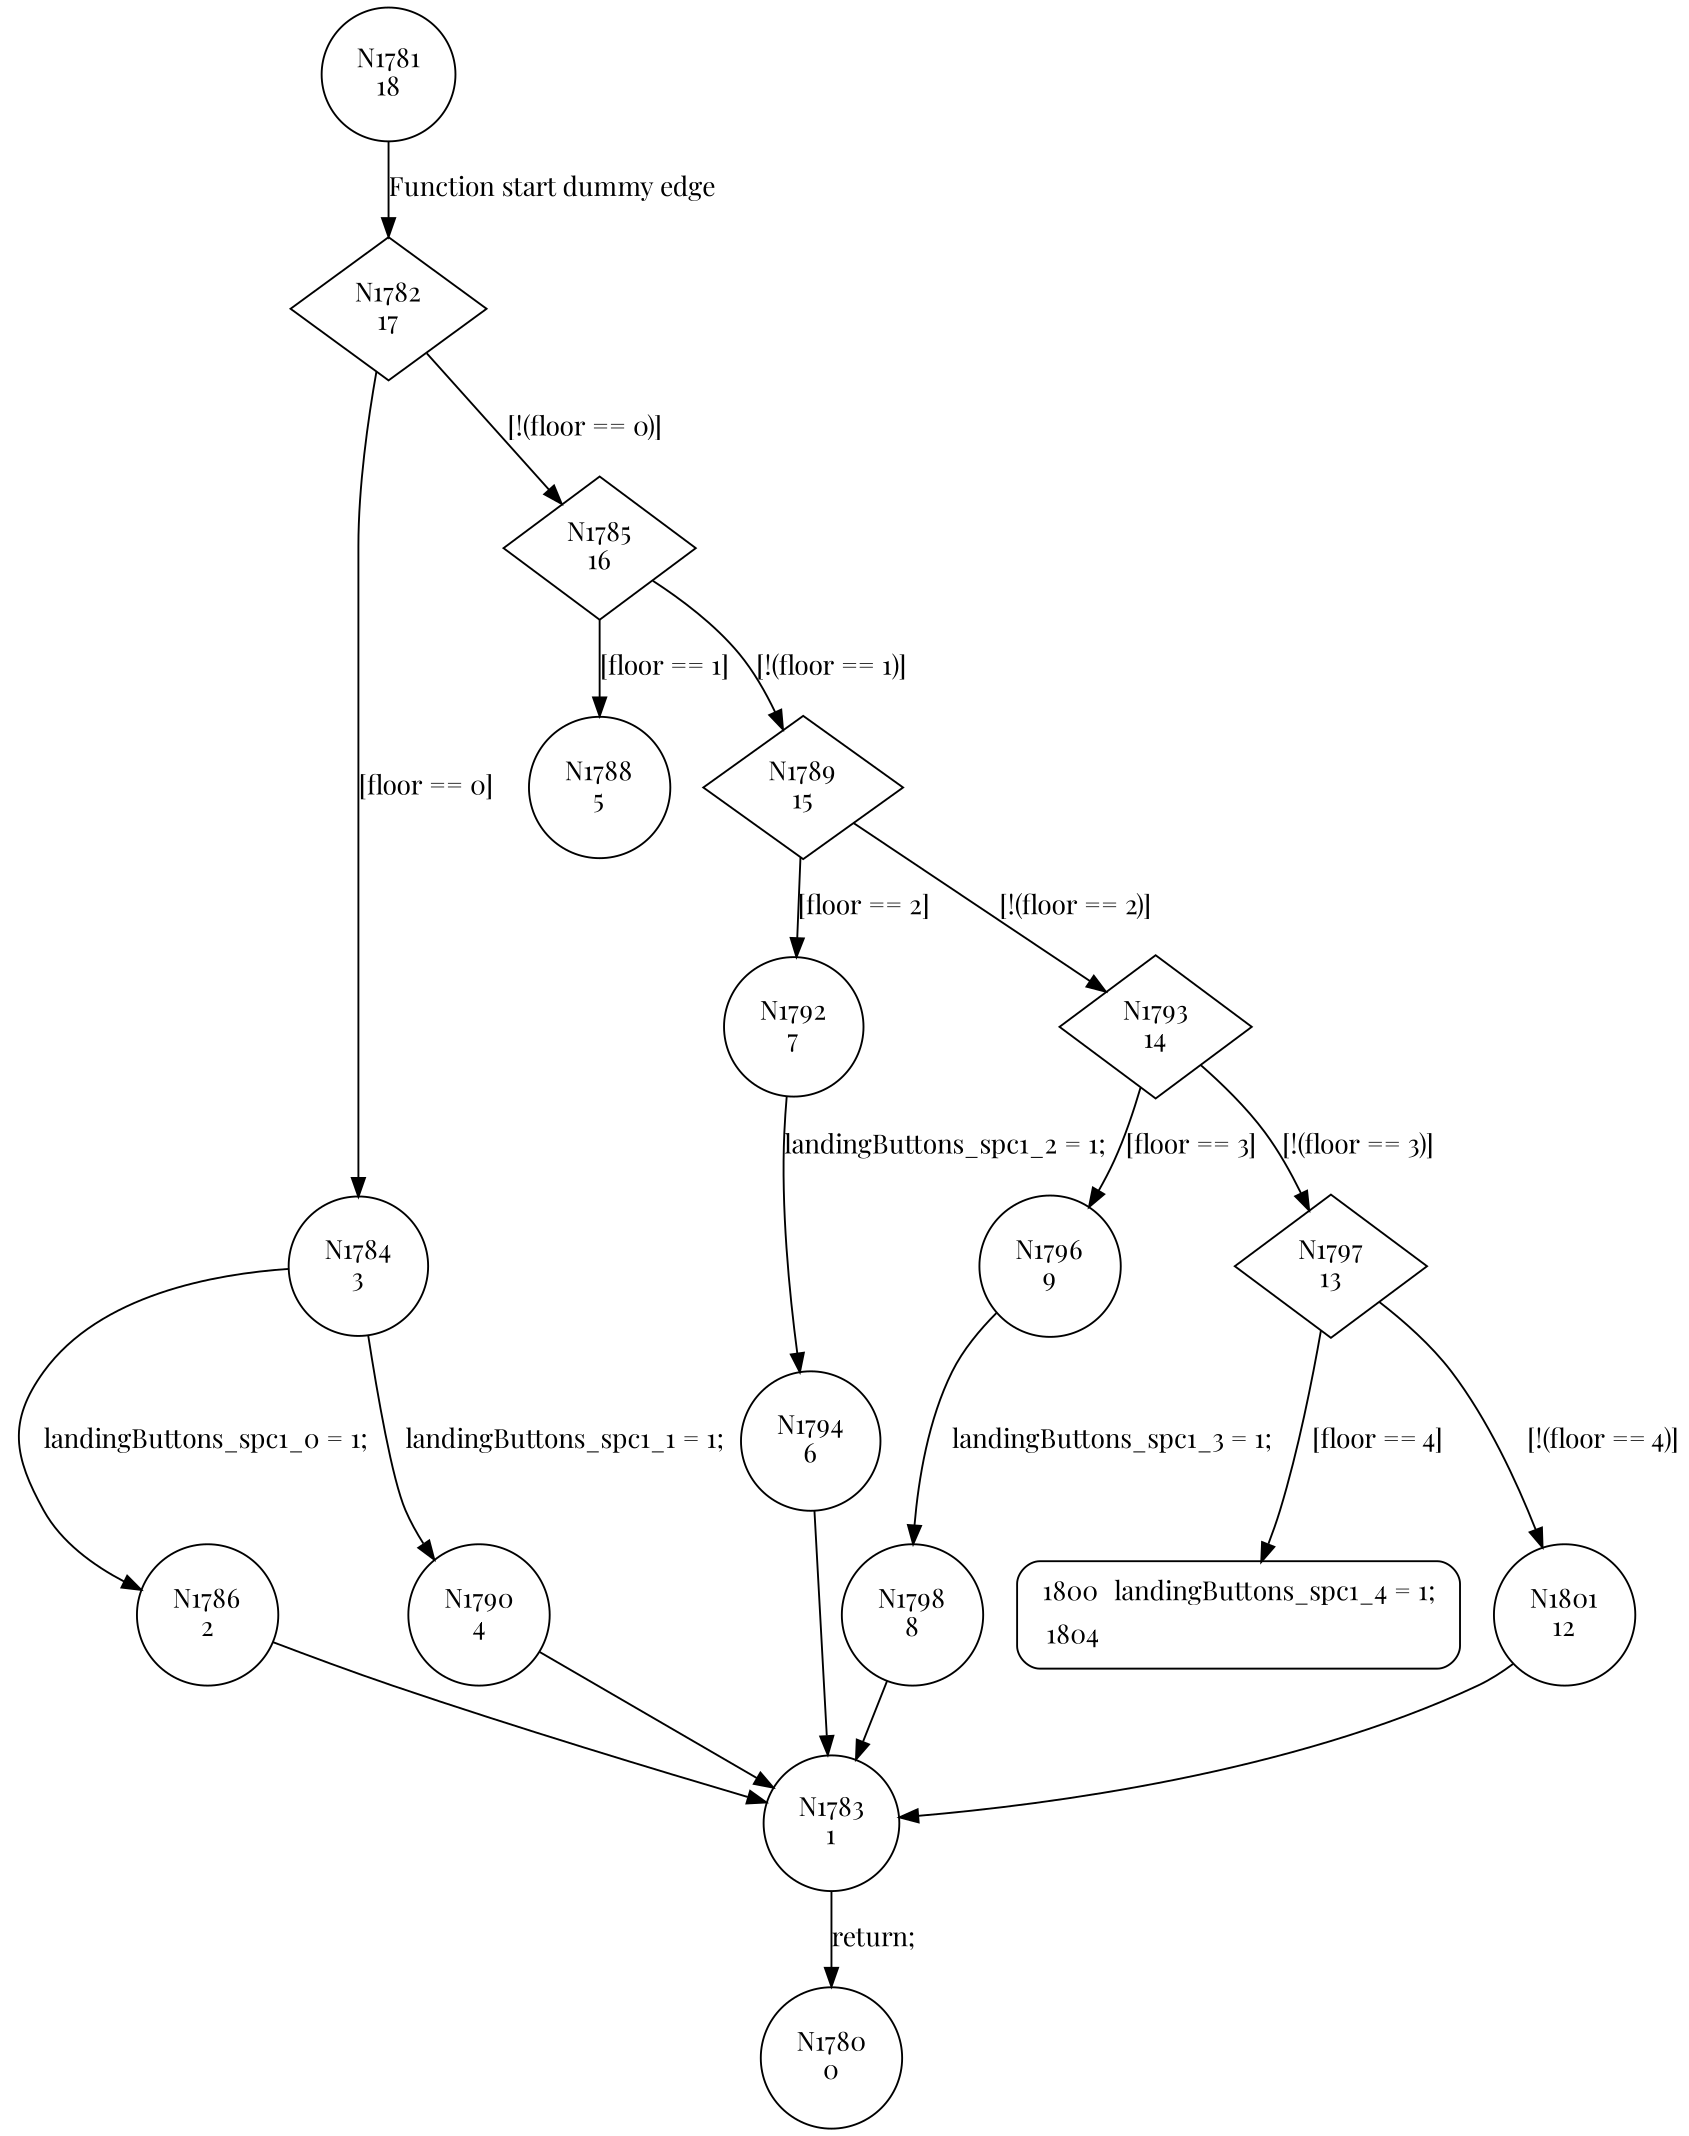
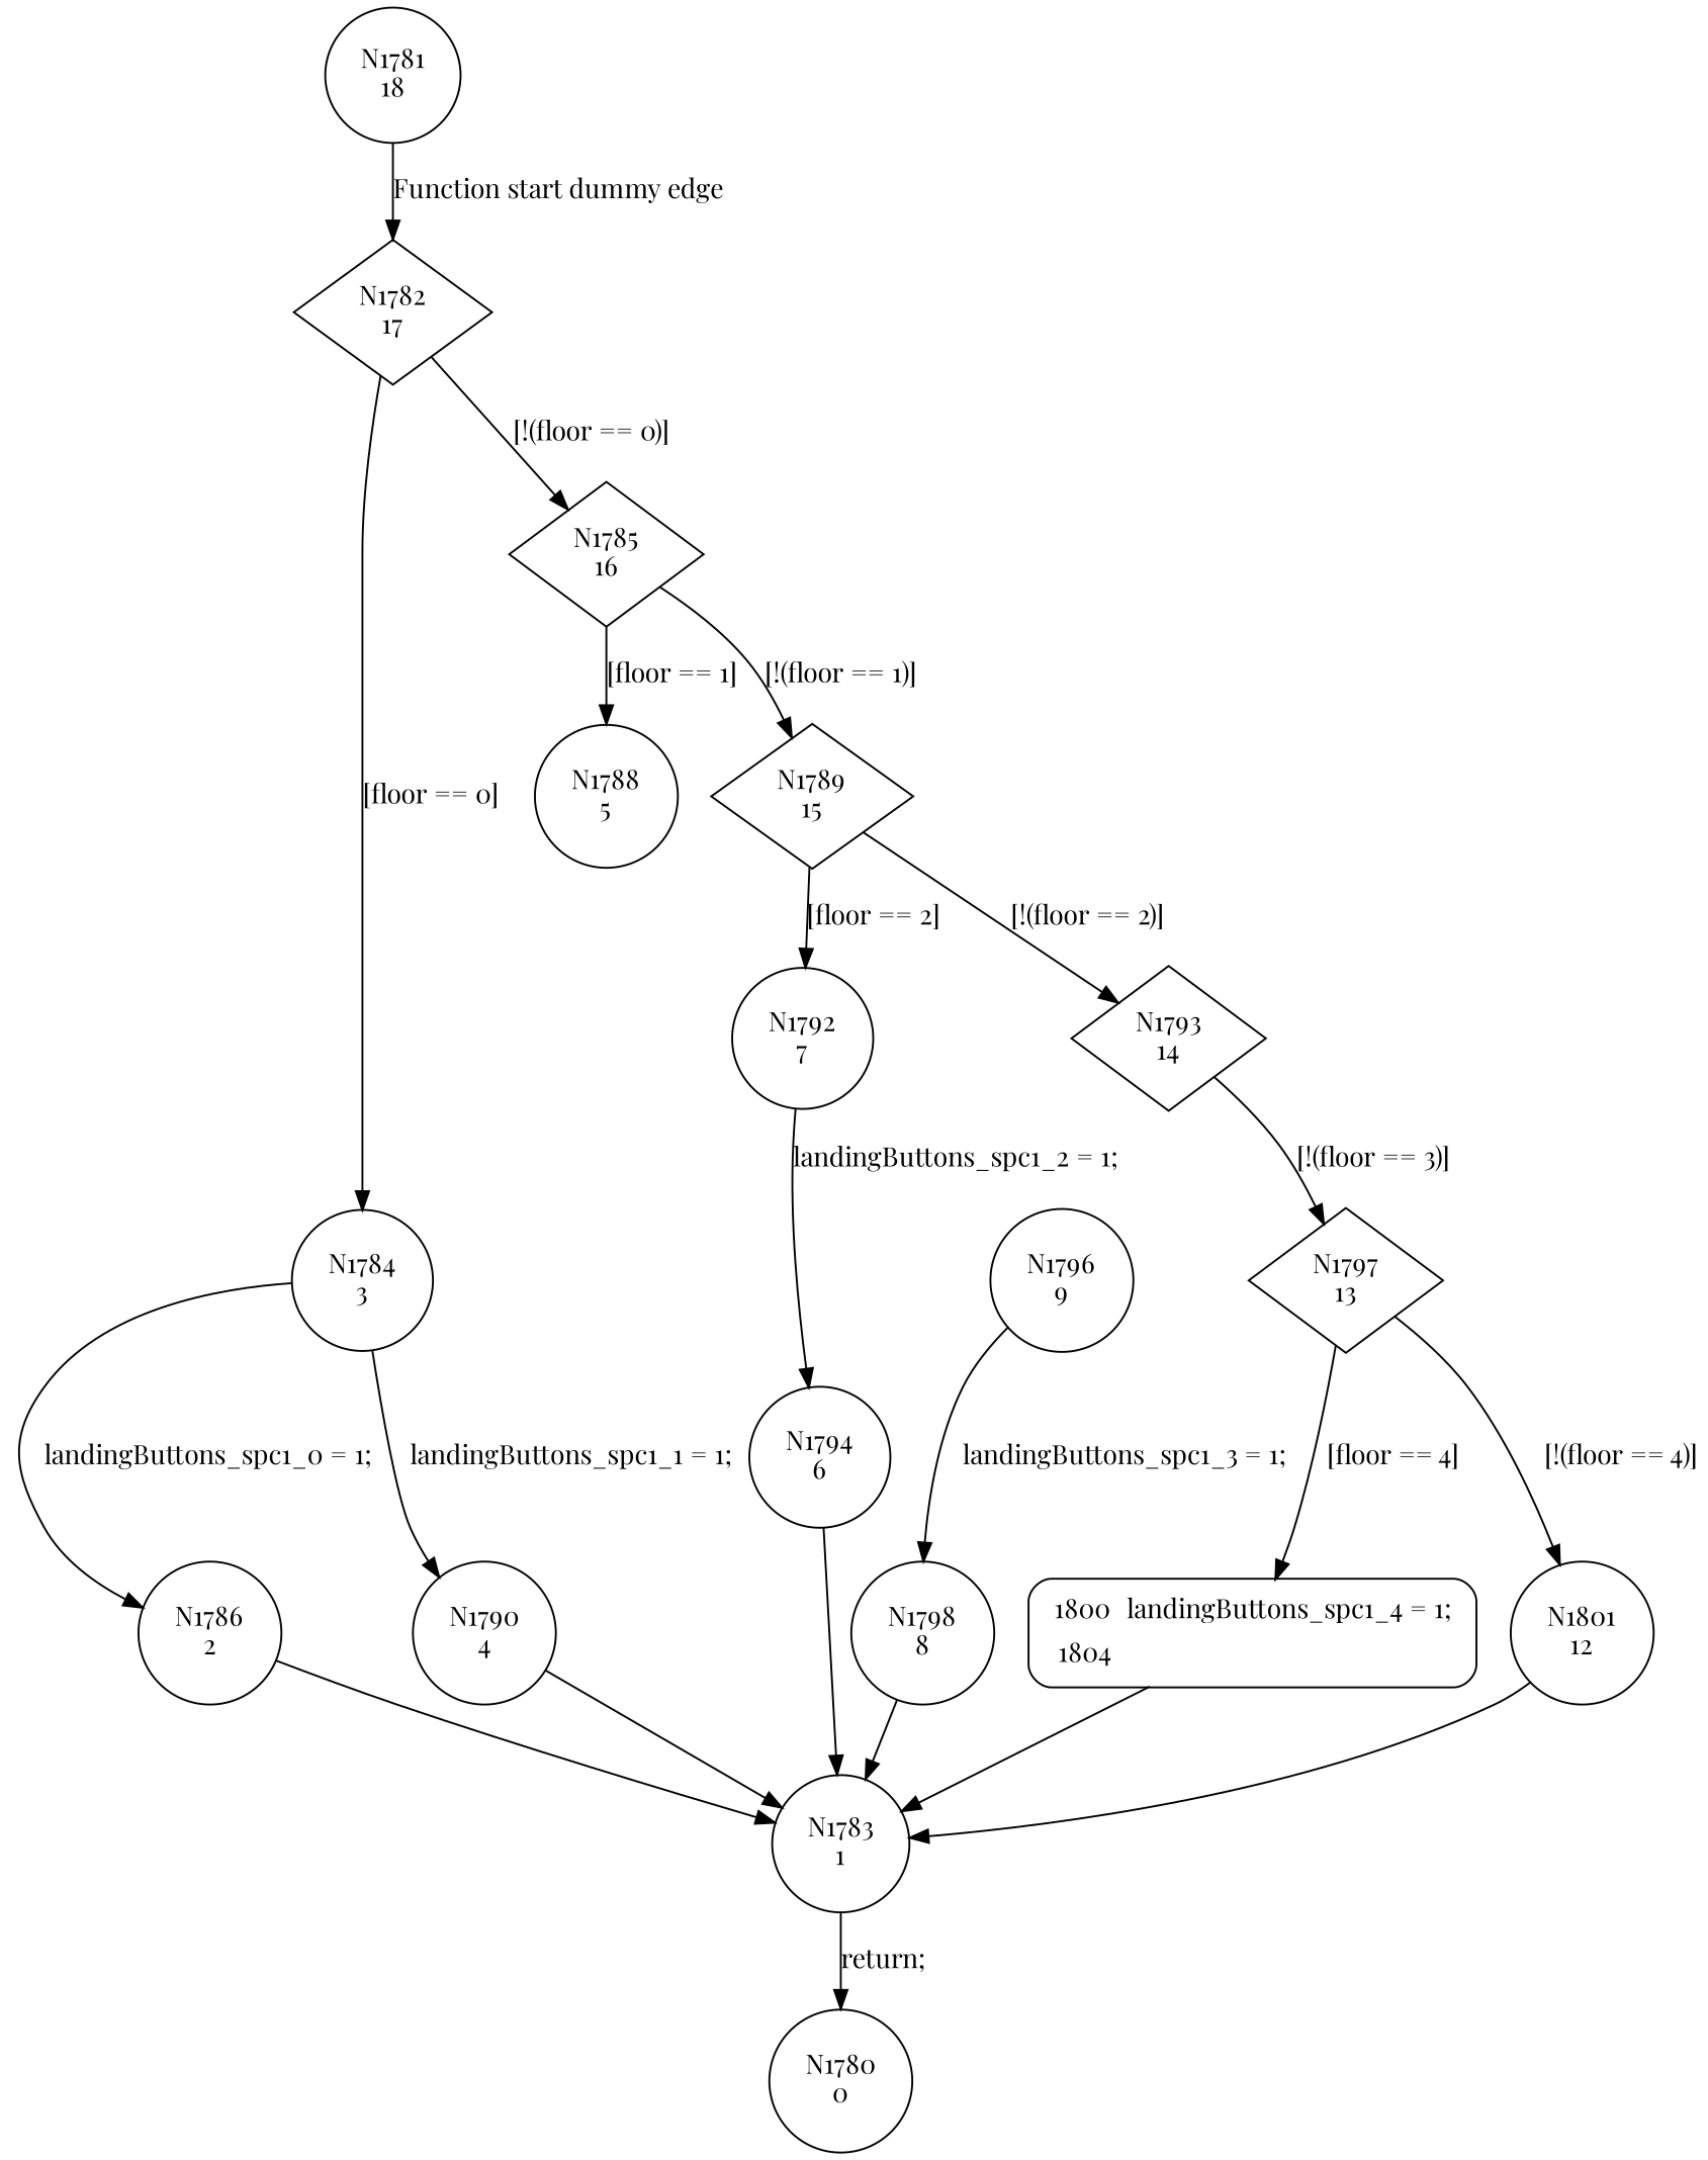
  digraph {
    fontname="Playfair Display"
    node [fontname="Playfair Display" shape=circle]
    edge [fontname="Playfair Display"]
    n1 [label="N1781\n18"]
    n2 [label="N1782\n17" shape=diamond]
    n3 [label="N1784\n3"]
    n4 [label="N1785\n16" shape=diamond]
    n5 [label="N1786\n2"]
    n6 [label="N1790\n4"]
    n7 [label="N1788\n5"]
    n8 [label="N1789\n15" shape=diamond]
    n9 [label="N1783\n1"]
    n10 [label="N1792\n7"]
    n11 [label="N1793\n14" shape=diamond]
    n12 [label="N1794\n6"]
    n13 [label="N1796\n9"]
    n14 [label="N1797\n13" shape=diamond]
    n15 [label="N1798\n8"]
    n16 [fillcolor=white label=<<table border="0" cellborder="0" cellpadding="3" bgcolor="white"><tr><td align="right">1800</td><td align="left">landingButtons_spc1_4 = 1;</td></tr><tr><td align="right">1804</td><td align="left"></td></tr></table>> penwidth=1 shape=Mrecord style="filled,bold"]
    n17 [label="N1801\n12"]
    n18 [label="N1780\n0"]
    n1 -> n2 [label="Function start dummy edge"]
    n2 -> n3 [label="[floor == 0]"]
    n2 -> n4 [label="[!(floor == 0)]"]
    n3 -> n5 [label="landingButtons_spc1_0 = 1;"]
    n3 -> n6 [label="landingButtons_spc1_1 = 1;"]
    n4 -> n7 [label="[floor == 1]"]
    n4 -> n8 [label="[!(floor == 1)]"]
    n5 -> n9
    n6 -> n9
    n8 -> n10 [label="[floor == 2]"]
    n8 -> n11 [label="[!(floor == 2)]"]
    n9 -> n18 [label="return;"]
    n10 -> n12 [label="landingButtons_spc1_2 = 1;"]
-   n11 -> n13 [label="[floor == 3]"]
    n11 -> n14 [label="[!(floor == 3)]"]
    n12 -> n9
    n13 -> n15 [label="landingButtons_spc1_3 = 1;"]
    n14 -> n16 [label="[floor == 4]"]
    n14 -> n17 [label="[!(floor == 4)]"]
    n15 -> n9
+   n16 -> n9
    n17 -> n9
  }
